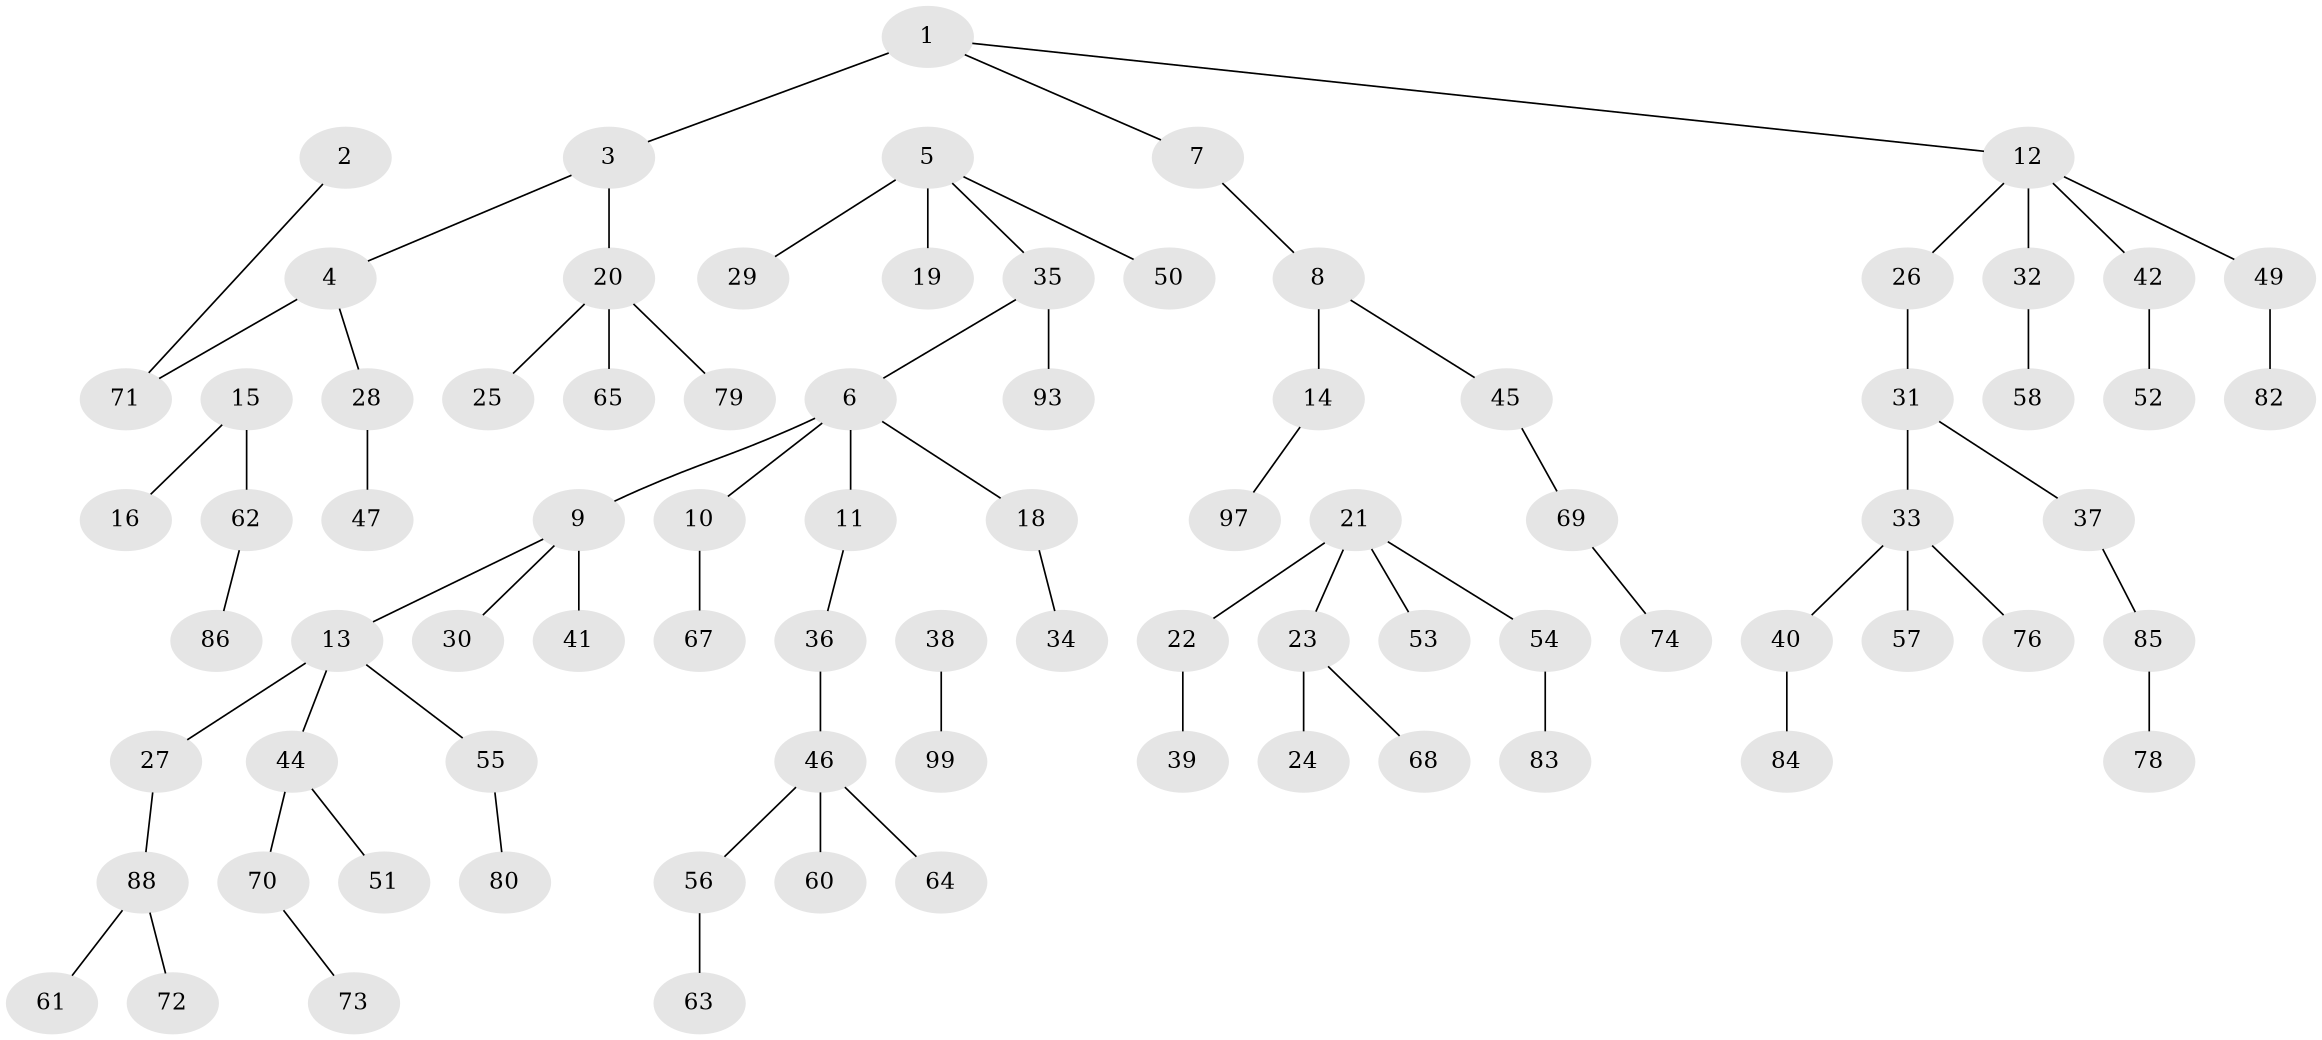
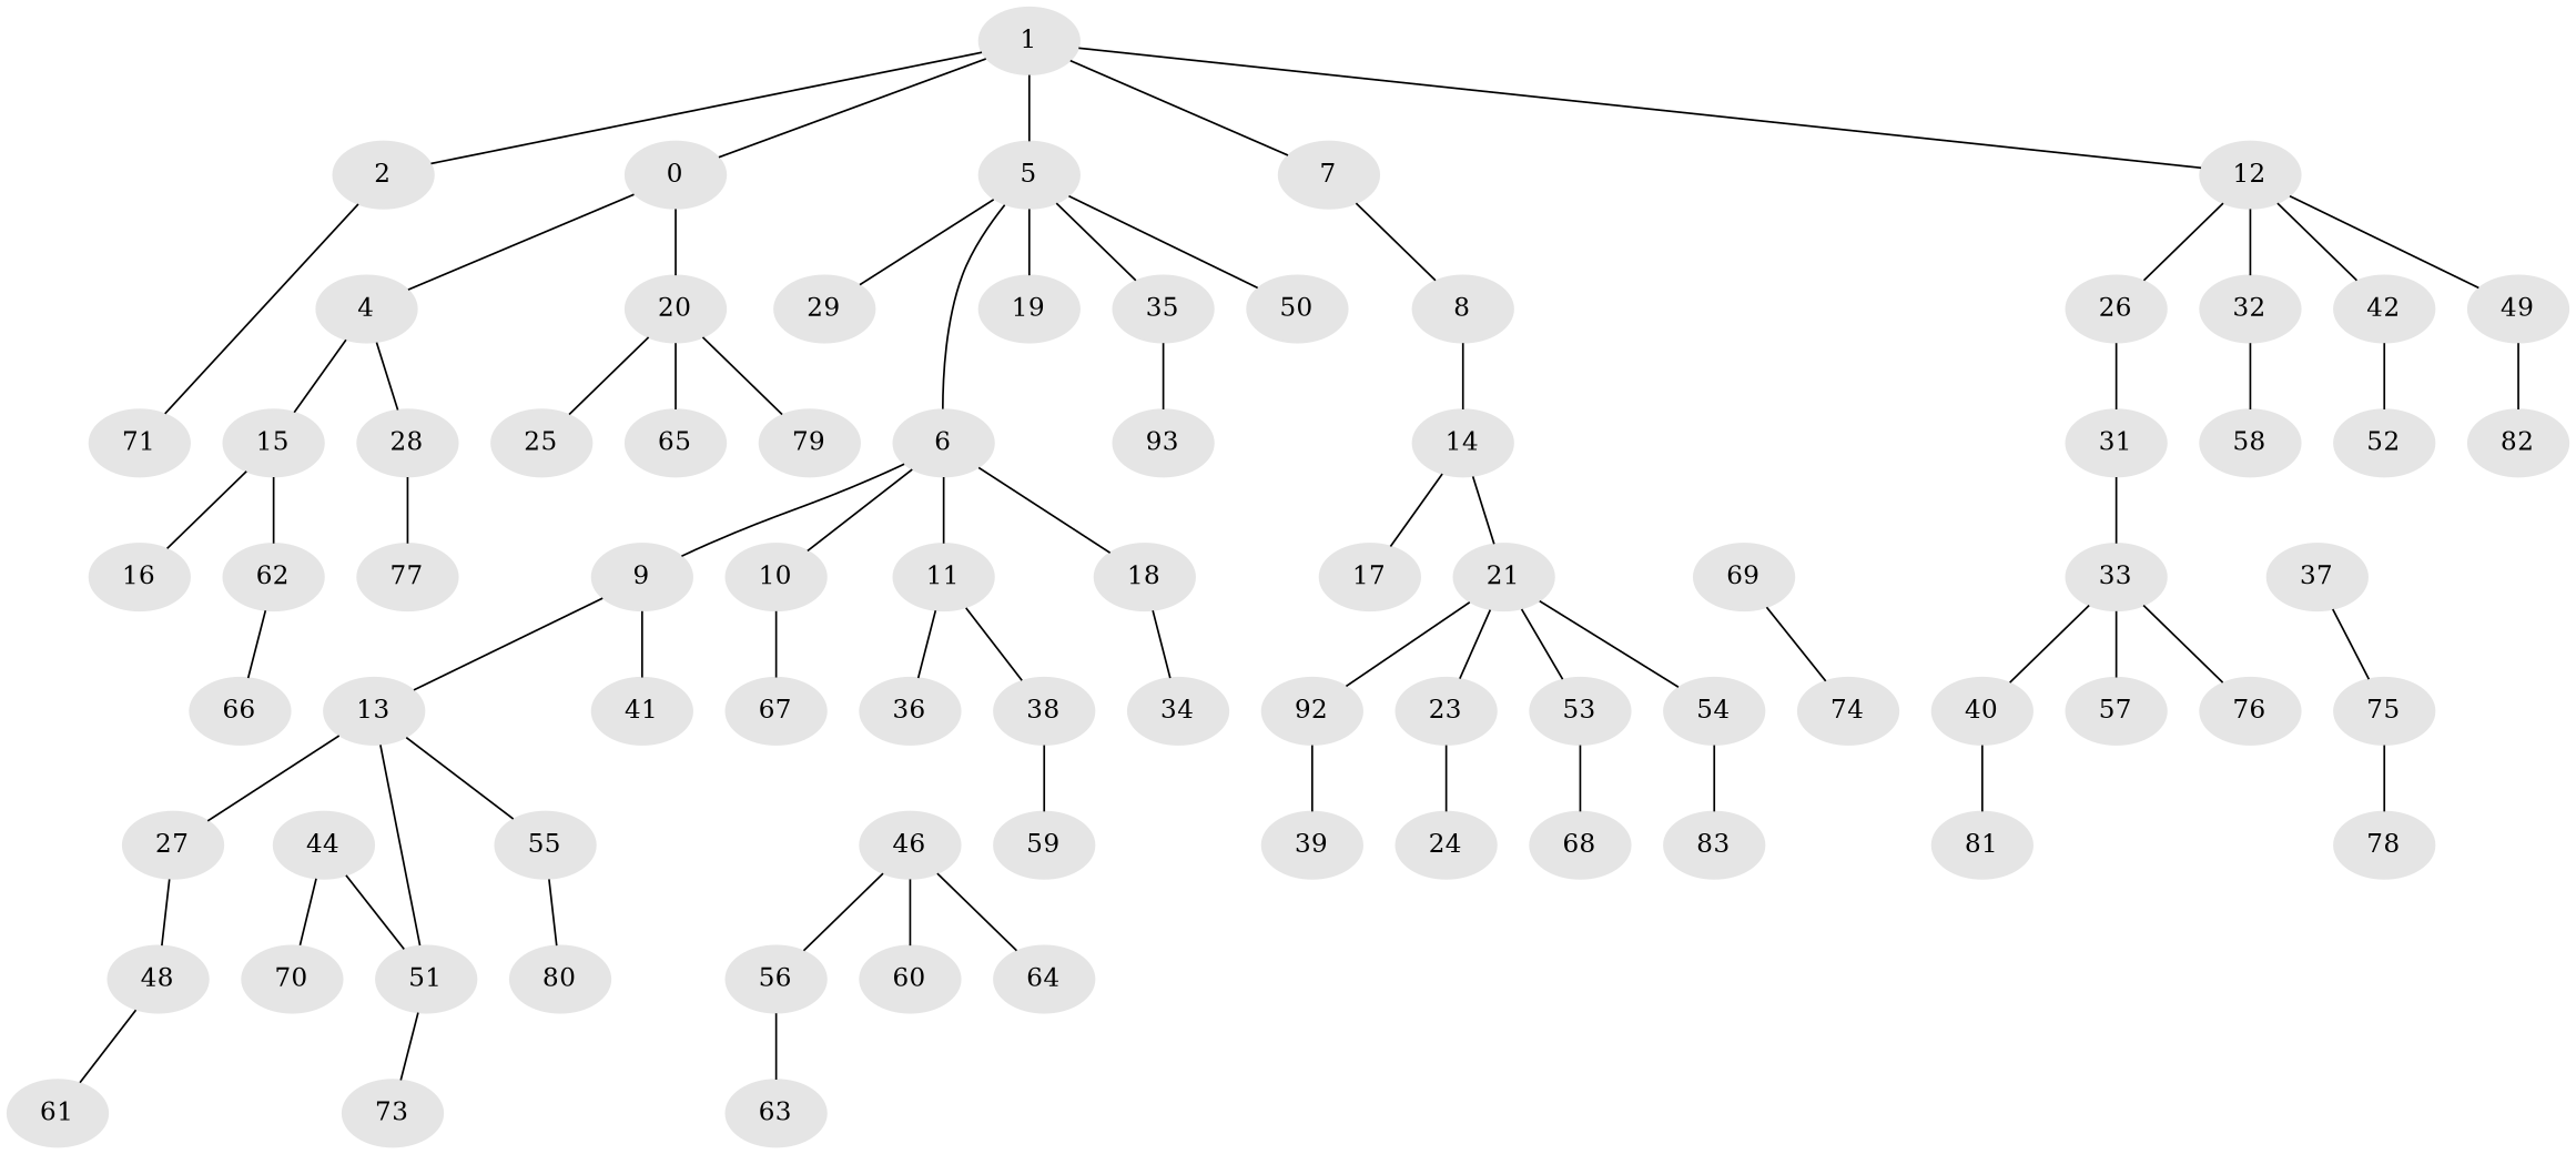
  graph {
    node [color=gray90 style=filled]
    1
    2
-   3
+   3 [label=0]
    5
    7
    12
    71
    4
    20
    29
    6
    19
    35
    50
    8
    26
    32
    42
    49
    15
    28
    25
    65
    79
    16
    62
-   77 [label=47]
+   77
    9
    10
    11
    18
    n32 [label=93]
    13
-   30
    41
    67
    36
    38
    34
    14
-   45
-   17 [label=97]
+   17
    21
    69
    27
    44
    55
    46
-   59 [label=99]
+   59
    31
    58
    52
    82
-   48 [label=88]
+   48
    51
    70
    80
-   22
+   22 [label=92]
    23
    53
    54
-   66 [label=86]
+   66
    39
    24
    68
    83
    33
    37
    61
-   72
    40
    57
    76
-   75 [label=85]
-   81 [label=84]
+   75
+   81
    56
    60
    64
    78
    73
    74
    63
+   1 -- 2
    1 -- 3
+   1 -- 5
    1 -- 7
    1 -- 12
    2 -- 71
    3 -- 4
    3 -- 20
    5 -- 29
-   35 -- 6
+   5 -- 6
    5 -- 19
    5 -- 35
    5 -- 50
    7 -- 8
    12 -- 26
    12 -- 32
    12 -- 42
    12 -- 49
-   4 -- 71
+   4 -- 15
    4 -- 28
    20 -- 25
    20 -- 65
    20 -- 79
    6 -- 9
    6 -- 10
    6 -- 11
    6 -- 18
    35 -- n32
    8 -- 14
-   8 -- 45
    26 -- 31
    32 -- 58
    42 -- 52
    49 -- 82
    15 -- 16
    15 -- 62
    28 -- 77
    62 -- 66
    9 -- 13
-   9 -- 30
    9 -- 41
    10 -- 67
    11 -- 36
+   11 -- 38
    18 -- 34
    13 -- 27
-   13 -- 44
+   13 -- 51
    13 -- 55
-   36 -- 46
    38 -- 59
    14 -- 17
-   45 -- 69
+   14 -- 21
    21 -- 22
    21 -- 23
    21 -- 53
    21 -- 54
    69 -- 74
    27 -- 48
    44 -- 51
    44 -- 70
    55 -- 80
    46 -- 56
    46 -- 60
    46 -- 64
    31 -- 33
-   31 -- 37
    48 -- 61
-   48 -- 72
-   70 -- 73
+   51 -- 73
    22 -- 39
    23 -- 24
-   23 -- 68
+   53 -- 68
    54 -- 83
    33 -- 40
    33 -- 57
    33 -- 76
    37 -- 75
    40 -- 81
    75 -- 78
    56 -- 63
  }
